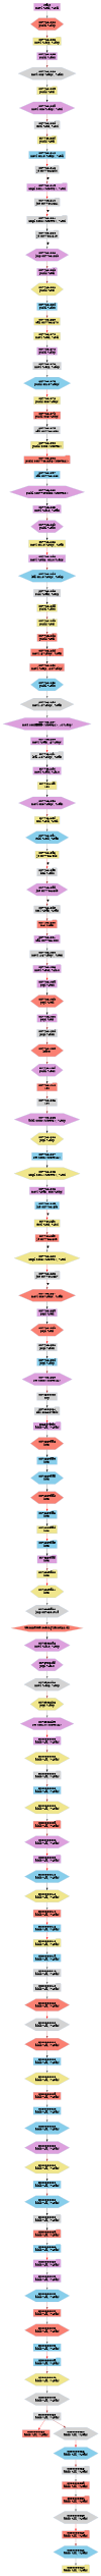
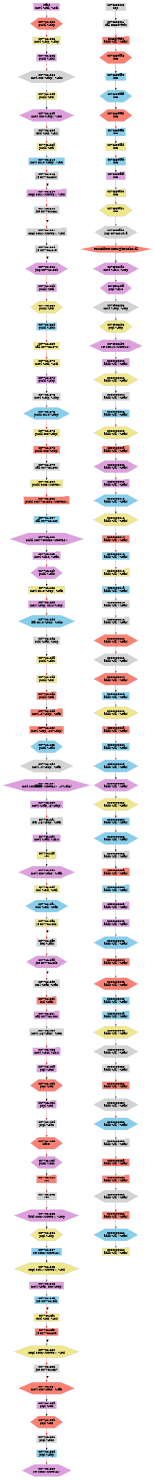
  digraph {
    node [color=lightsteelblue fillcolor=plum shape=hexagon style=filled]
    edge [color=gray40]
    n1 [color=lightgrey label="start\nmovl %edi, %edi" shape=box]
    n2 [fillcolor=salmon label="0x77cc1302\npushl %ebp"]
    n3 [fillcolor=khaki label="0x77cc1303\nmovl %esp, %ebp" shape=folder]
    n4 [label="0x77cc1305\npushl %ebx" shape=box]
    n5 [fillcolor=lightgrey label="0x77cc1306\nmovl 0x8(%ebp), %ebx"]
    n6 [fillcolor=khaki label="0x77cc1309\npushl %esi" shape=folder]
    n7 [label="0x77cc130a\nmovl 0xc(%ebp), %esi"]
    n8 [fillcolor=lightgrey label="0x77cc130d\ntestl %esi, %esi" shape=folder]
    n9 [fillcolor=khaki label="0x77cc130f\npushl %edi" shape=folder]
    n10 [fillcolor=skyblue label="0x77cc1310\nmovl 0x10(%ebp), %edi" shape=box]
    n11 [fillcolor=lightgrey label="0x77cc1313\nje 0x77cc15d4" shape=folder]
    n12 [label="0x77cc1319\ncmpl $0x1<UINT8>, %esi" shape=folder]
    n13 [fillcolor=lightgrey label="0x77cc131c\njne 0x77cc1361" shape=folder]
    n14 [fillcolor=lightgrey label="0x77cc1361\ncmpl $0x2<UINT8>, %esi" shape=folder]
    n15 [fillcolor=lightgrey label="0x77cc1364\nje 0x77cc131e" shape=folder]
    n16 [label="0x77cc1366\njmp 0x77cc133b"]
    n17 [label="0x77cc133b\npushl %edi" shape=folder]
    n18 [fillcolor=khaki label="0x77cc133c\npushl %esi"]
    n19 [fillcolor=skyblue label="0x77cc133d\npushl %ebx" shape=box]
    n20 [fillcolor=khaki label="0x77cc133e\ncall 0x77cc1370" shape=box]
    n21 [fillcolor=khaki label="0x77cc1370\nmovl %edi, %edi" shape=box]
    n22 [label="0x77cc1372\npushl %ebp" shape=box]
    n23 [fillcolor=lightgrey label="0x77cc1373\nmovl %esp, %ebp" shape=box]
    n24 [fillcolor=skyblue label="0x77cc1375\npushl 0x10(%ebp)"]
    n25 [fillcolor=khaki label="0x77cc1378\npushl 0xc(%ebp)" shape=box]
    n26 [fillcolor=salmon label="0x77cc137b\npushl 0x8(%ebp)" shape=box]
    n27 [fillcolor=lightgrey label="0x77cc137e\ncall 0x77cc1390" shape=box]
    n28 [fillcolor=khaki label="0x77cc1390\npushl $0x8<UINT8>" shape=box]
    n29 [fillcolor=salmon label="0x77cc1392\npushl $0x77cc13e8<UINT32>" shape=folder]
    n30 [fillcolor=skyblue label="0x77cc1397\ncall 0x77cc12c0" shape=box]
    n31 [label="0x77cc12c0\npushl $0x77ce0f25<UINT32>"]
    n32 [label="0x77cc12c5\nmovl %fs:0, %eax" shape=folder]
    n33 [label="0x77cc12cb\npushl %eax"]
    n34 [fillcolor=khaki label="0x77cc12cc\nmovl 0x10(%esp), %eax" shape=box]
    n35 [label="0x77cc12d0\nmovl %ebp, 0x10(%esp)" shape=box]
    n36 [fillcolor=skyblue label="0x77cc12d4\nleal 0x10(%esp), %ebp"]
    n37 [fillcolor=lightgrey label="0x77cc12d8\nsubl %eax, %esp" shape=box]
    n38 [fillcolor=khaki label="0x77cc12da\npushl %ebx" shape=box]
    n39 [fillcolor=khaki label="0x77cc12db\npushl %esi" shape=box]
    n40 [fillcolor=salmon label="0x77cc12dc\npushl %edi" shape=folder]
    n41 [fillcolor=salmon label="0x77cc12dd\nmovl -8(%ebp), %eax" shape=folder]
    n42 [fillcolor=salmon label="0x77cc12e0\nmovl %esp, -24(%ebp)" shape=box]
    n43 [fillcolor=skyblue label="0x77cc12e3\npushl %eax"]
    n44 [fillcolor=lightgrey label="0x77cc12e4\nmovl -4(%ebp), %eax"]
    n45 [label="0x77cc12e7\nmovl $0xffffffff<UINT32>, -4(%ebp)"]
    n46 [label="0x77cc12ee\nmovl %eax, -8(%ebp)" shape=box]
    n47 [fillcolor=lightgrey label="0x77cc12f1\nleal -16(%ebp), %eax" shape=folder]
    n48 [label="0x77cc12f4\nmovl %eax, %fs:0" shape=box]
    n49 [fillcolor=khaki label="0x77cc12fa\nret" shape=folder]
    n50 [label="0x77cc139c\nmovl 0xc(%ebp), %eax"]
    n51 [fillcolor=khaki label="0x77cc139f\nxorl %edi, %edi" shape=box]
    n52 [fillcolor=skyblue label="0x77cc13a1\nsubl %edi, %eax"]
    n53 [fillcolor=khaki label="0x77cc13a3\nje 0x77cc14d8" shape=box]
    n54 [fillcolor=lightgrey label="0x77cc13a9\ndecl %eax" shape=folder]
    n55 [label="0x77cc13aa\njne 0x77cc13de"]
    n56 [fillcolor=lightgrey label="0x77cc13de\nxorl %eax, %eax" shape=folder]
    n57 [fillcolor=salmon label="0x77cc13e0\nincl %eax" shape=folder]
    n58 [label="0x77cc13e1\ncall 0x77cc1400" shape=folder]
    n59 [fillcolor=lightgrey label="0x77cc1400\nmovl -16(%ebp), %ecx" shape=box]
    n60 [label="0x77cc1403\nmovl %ecx, %fs:0" shape=folder]
    n61 [label="0x77cc140a\npopl %ecx" shape=box]
    n62 [fillcolor=salmon label="0x77cc140b\npopl %edi"]
    n63 [label="0x77cc140c\npopl %esi" shape=folder]
    n64 [fillcolor=lightgrey label="0x77cc140d\npopl %ebx" shape=box]
    n65 [fillcolor=salmon label="0x77cc140e\nleave "]
    n66 [label="0x77cc140f\npushl %ecx"]
    n67 [fillcolor=salmon label="0x77cc1410\nret" shape=folder]
    n68 [fillcolor=lightgrey label="0x77cc13e6\nret" shape=box]
    n69 [label="0x77cc1383\naddl $0xc<UINT8>, %esp"]
    n70 [fillcolor=khaki label="0x77cc1386\npopl %ebp"]
    n71 [fillcolor=skyblue label="0x77cc1387\nret $0xc<UINT16>" shape=box]
    n72 [fillcolor=khaki label="0x77cc1343\ncmpl $0x1<UINT8>, %esi"]
    n73 [label="0x77cc1346\nmovl %eax, 0xc(%ebp)" shape=box]
    n74 [fillcolor=skyblue label="0x77cc1349\njne 0x77cc15fc" shape=box]
    n75 [fillcolor=khaki label="0x77cc15fc\ntestl %esi, %esi" shape=box]
    n76 [fillcolor=salmon label="0x77cc15fe\nje 0x77cc1609" shape=box]
    n77 [fillcolor=khaki label="0x77cc1600\ncmpl $0x3<UINT8>, %esi"]
    n78 [fillcolor=lightgrey label="0x77cc1603\njne 0x77cc1357" shape=folder]
    n79 [fillcolor=salmon label="0x77cc1357\nmovl 0xc(%ebp), %eax"]
    n80 [label="0x77cc135a\npopl %edi" shape=box]
    n81 [fillcolor=salmon label="0x77cc135b\npopl %esi"]
    n82 [fillcolor=lightgrey label="0x77cc135c\npopl %ebx" shape=box]
    n83 [fillcolor=skyblue label="0x77cc135d\npopl %ebp" shape=box]
    n84 [label="0x77cc135e\nret $0xc<UINT16>"]
    n85 [fillcolor=lightgrey label="0x7c8000c0\nnop " shape=box]
    n86 [fillcolor=lightgrey label="0x7c8000c1\ncall 0x63d7f9f4" shape=folder]
-   n87 [label="0x63d7f9f4\naddb %al, (%eax)" shape=folder]
+   n87 [fillcolor=salmon label="0x63d7f9f4\naddb %al, (%eax)" shape=folder]
    n88 [fillcolor=salmon label="0x7c839aa8\nint3 "]
    n89 [fillcolor=skyblue label="0x7c839aa9\nint3 " shape=box]
    n90 [fillcolor=skyblue label="0x7c839aaa\nint3 "]
    n91 [fillcolor=salmon label="0x7c839aab\nint3 "]
    n92 [fillcolor=skyblue label="0x7c839aac\nint3 " shape=folder]
    n93 [fillcolor=khaki label="0x7c839aad\nint3 " shape=folder]
    n94 [fillcolor=skyblue label="0x7c839aae\nint3 " shape=folder]
    n95 [label="0x7c839aaf\nint3 " shape=folder]
    n96 [fillcolor=khaki label="0x7c839ab0\nint3 " shape=folder]
    n97 [fillcolor=khaki label="0x7c839ab1\nint3 "]
    n98 [fillcolor=lightgrey label="0x7c839ab2\njmp 0x7c801e1a"]
    n99 [color=lightgrey fillcolor=salmon label="TerminateProcess@kernel32.dll"]
    n100 [label="0x7c9032a8\nmovl %fs:0, %esp"]
    n101 [label="0x7c9032af\npopl %fs:0"]
    n102 [fillcolor=lightgrey label="0x7c9032b6\nmovl %ebp, %esp"]
    n103 [fillcolor=khaki label="0x7c9032b8\npopl %ebp"]
    n104 [label="0x7c9032b9\nret $0x14<UINT16>"]
    n105 [label="0x00000000\naddb %al, (%eax)" shape=folder]
    n106 [fillcolor=khaki label="0x00000002\naddb %al, (%eax)"]
    n107 [fillcolor=lightgrey label="0x00000004\naddb %al, (%eax)" shape=folder]
    n108 [fillcolor=skyblue label="0x00000006\naddb %al, (%eax)" shape=box]
    n109 [fillcolor=khaki label="0x00000008\naddb %al, (%eax)"]
    n110 [fillcolor=salmon label="0x0000000a\naddb %al, (%eax)" shape=folder]
    n111 [label="0x0000000c\naddb %al, (%eax)"]
    n112 [label="0x0000000e\naddb %al, (%eax)" shape=folder]
    n113 [fillcolor=skyblue label="0x00000010\naddb %al, (%eax)"]
    n114 [fillcolor=khaki label="0x00000012\naddb %al, (%eax)"]
    n115 [fillcolor=salmon label="0x00000014\naddb %al, (%eax)" shape=box]
    n116 [fillcolor=skyblue label="0x00000016\naddb %al, (%eax)" shape=box]
    n117 [fillcolor=khaki label="0x00000018\naddb %al, (%eax)" shape=folder]
    n118 [fillcolor=skyblue label="0x0000001a\naddb %al, (%eax)" shape=box]
    n119 [fillcolor=lightgrey label="0x0000001c\naddb %al, (%eax)" shape=box]
    n120 [fillcolor=lightgrey label="0x0000001e\naddb %al, (%eax)" shape=folder]
    n121 [fillcolor=salmon label="0x00000020\naddb %al, (%eax)"]
    n122 [fillcolor=lightgrey label="0x00000022\naddb %al, (%eax)"]
    n123 [fillcolor=salmon label="0x00000024\naddb %al, (%eax)"]
    n124 [fillcolor=skyblue label="0x00000026\naddb %al, (%eax)" shape=box]
    n125 [fillcolor=khaki label="0x00000028\naddb %al, (%eax)"]
    n126 [fillcolor=salmon label="0x0000002a\naddb %al, (%eax)" shape=box]
    n127 [fillcolor=skyblue label="0x0000002c\naddb %al, (%eax)" shape=box]
    n128 [fillcolor=skyblue label="0x0000002e\naddb %al, (%eax)"]
    n129 [label="0x00000030\naddb %al, (%eax)"]
    n130 [fillcolor=khaki label="0x00000032\naddb %al, (%eax)"]
    n131 [fillcolor=skyblue label="0x00000034\naddb %al, (%eax)" shape=box]
    n132 [fillcolor=skyblue label="0x00000036\naddb %al, (%eax)"]
    n133 [fillcolor=lightgrey label="0x00000038\naddb %al, (%eax)" shape=folder]
    n134 [fillcolor=salmon label="0x0000003a\naddb %al, (%eax)" shape=folder]
    n135 [fillcolor=skyblue label="0x0000003c\naddb %al, (%eax)" shape=folder]
    n136 [label="0x0000003e\naddb %al, (%eax)" shape=folder]
    n137 [label="0x00000040\naddb %al, (%eax)" shape=box]
    n138 [fillcolor=skyblue label="0x00000042\naddb %al, (%eax)"]
    n139 [fillcolor=salmon label="0x00000044\naddb %al, (%eax)" shape=box]
    n140 [fillcolor=salmon label="0x00000046\naddb %al, (%eax)"]
    n141 [fillcolor=skyblue label="0x00000048\naddb %al, (%eax)" shape=box]
    n142 [fillcolor=skyblue label="0x0000004a\naddb %al, (%eax)" shape=folder]
    n143 [fillcolor=khaki label="0x0000004c\naddb %al, (%eax)"]
    n144 [fillcolor=lightgrey label="0x0000004e\naddb %al, (%eax)"]
    n145 [fillcolor=lightgrey label="0x00000050\naddb %al, (%eax)" shape=box]
    n146 [fillcolor=salmon label="0x00000052\naddb %al, (%eax)" shape=box]
    n147 [fillcolor=lightgrey label="0x00000054\naddb %al, (%eax)"]
    n148 [fillcolor=skyblue label="0x00000056\naddb %al, (%eax)"]
    n149 [fillcolor=lightgrey label="0x00000058\naddb %al, (%eax)" shape=folder]
    n150 [fillcolor=salmon label="0x0000005a\naddb %al, (%eax)" shape=box]
    n151 [fillcolor=salmon label="0x0000005c\naddb %al, (%eax)" shape=folder]
    n152 [fillcolor=lightgrey label="0x0000005e\naddb %al, (%eax)"]
    n153 [fillcolor=salmon label="0x00000060\naddb %al, (%eax)" shape=folder]
    n154 [fillcolor=skyblue label="0x00000062\naddb %al, (%eax)"]
    n155 [fillcolor=khaki label="0x00000064\naddb %al, (%eax)" shape=folder]
    n1 -> n2
    n2 -> n3 [color=brown]
    n3 -> n4 [color=black]
    n4 -> n5 [color=brown]
    n5 -> n6
    n6 -> n7 [color=black]
    n7 -> n8 [color=brown]
    n8 -> n9 [color=brown]
    n9 -> n10
    n10 -> n11 [color=red]
    n11 -> n12 [color=brown label=F]
    n12 -> n13 [color=red]
    n13 -> n14 [color=red label=T]
    n14 -> n15 [color=black]
    n15 -> n16 [label=F]
    n16 -> n17 [color=brown]
    n17 -> n18 [color=brown]
    n18 -> n19
    n19 -> n20 [color=brown]
    n20 -> n21 [color=red]
    n21 -> n22
    n22 -> n23 [color=black]
    n23 -> n24
    n24 -> n25 [color=red]
    n25 -> n26 [color=brown]
    n26 -> n27 [color=black]
    n27 -> n28 [color=black]
    n28 -> n29 [color=red]
    n29 -> n30
    n30 -> n31
    n31 -> n32 [color=black]
    n32 -> n33 [color=brown]
    n33 -> n34 [color=black]
    n34 -> n35 [color=red]
    n35 -> n36 [color=brown]
    n36 -> n37
    n37 -> n38 [color=black]
    n38 -> n39 [color=brown]
    n39 -> n40 [color=brown]
    n40 -> n41 [color=black]
    n41 -> n42 [color=black]
    n42 -> n43
    n43 -> n44
    n44 -> n45
    n45 -> n46
    n46 -> n47 [color=red]
    n47 -> n48 [color=black]
    n48 -> n49 [color=black]
    n49 -> n50 [color=black]
    n50 -> n51 [color=brown]
    n51 -> n52
    n52 -> n53
    n53 -> n54 [color=red label=F]
    n54 -> n55 [color=brown]
    n55 -> n56 [color=brown label=T]
    n56 -> n57 [color=brown]
    n57 -> n58 [color=brown]
    n58 -> n59
    n59 -> n60 [color=brown]
    n60 -> n61 [color=red]
    n61 -> n62 [color=black]
    n62 -> n63 [color=black]
    n63 -> n64 [color=brown]
    n64 -> n65 [color=brown]
    n65 -> n66 [color=brown]
    n66 -> n67 [color=black]
    n67 -> n68 [color=brown]
    n68 -> n69 [color=brown]
    n69 -> n70 [color=black]
    n70 -> n71
    n71 -> n72 [color=black]
    n72 -> n73
    n73 -> n74
    n74 -> n75 [color=red label=T]
    n75 -> n76 [color=brown]
    n76 -> n77 [label=F]
    n77 -> n78 [color=red]
    n78 -> n79 [color=brown label=T]
    n79 -> n80 [color=black]
    n80 -> n81 [color=black]
    n81 -> n82 [color=red]
    n82 -> n83 [color=black]
    n83 -> n84 [color=brown]
-   n84 -> n85 [color=brown]
    n85 -> n86 [color=black]
    n86 -> n87 [color=red]
    n87 -> n88
    n88 -> n89 [color=black]
    n89 -> n90 [color=black]
    n90 -> n91 [color=black]
    n91 -> n92 [color=red]
    n92 -> n93 [color=black]
    n93 -> n94 [color=red]
    n94 -> n95 [color=black]
    n95 -> n96 [color=brown]
    n96 -> n97 [color=red]
    n97 -> n98
    n98 -> n99
    n99 -> n100 [color=black]
    n100 -> n101 [color=brown]
    n101 -> n102
    n102 -> n103 [color=brown]
    n103 -> n104
    n104 -> n105 [color=red]
    n105 -> n106 [color=brown]
    n106 -> n107 [color=black]
    n107 -> n108 [color=brown]
    n108 -> n109 [color=brown]
    n109 -> n110
    n110 -> n111 [color=brown]
    n111 -> n112 [color=red]
    n112 -> n113 [color=red]
    n113 -> n114 [color=black]
    n114 -> n115
    n115 -> n116 [color=red]
    n116 -> n117 [color=red]
    n117 -> n118
    n118 -> n119
    n119 -> n120
    n120 -> n121
    n121 -> n122 [color=red]
    n122 -> n123 [color=brown]
    n123 -> n124 [color=black]
    n124 -> n125
    n125 -> n126
    n126 -> n127
    n127 -> n128
    n128 -> n129 [color=black]
    n129 -> n130 [color=brown]
    n130 -> n131 [color=black]
    n131 -> n132 [color=brown]
    n132 -> n133 [color=black]
    n133 -> n134 [color=black]
    n134 -> n135
    n135 -> n136 [color=red]
    n136 -> n137
    n137 -> n138
    n138 -> n139 [color=brown]
    n139 -> n140
    n140 -> n141
    n141 -> n142 [color=red]
    n142 -> n143 [color=brown]
    n143 -> n144
    n144 -> n145 [color=brown]
    n145 -> n146 [color=red]
-   n145 -> n147 [color=brown]
+   n146 -> n147 [color=brown]
    n147 -> n148 [color=red]
    n148 -> n149 [color=brown]
    n149 -> n150
    n150 -> n151
    n151 -> n152
    n152 -> n153 [color=red]
    n153 -> n154 [color=brown]
    n154 -> n155
  }
